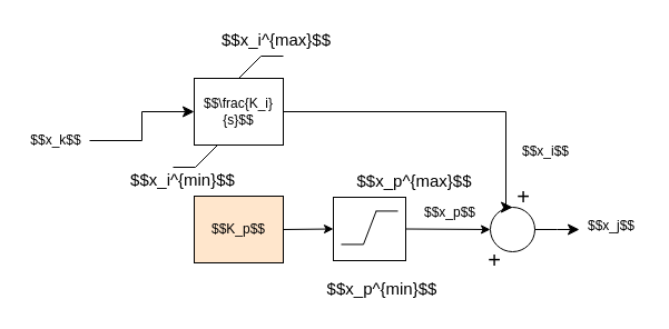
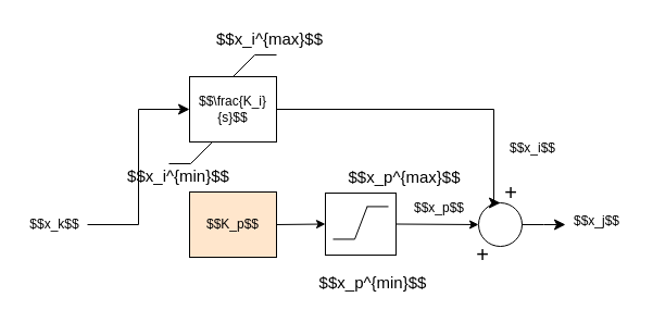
  <mxCell id="0" />
  <mxCell id="1" parent="0" />
  <mxCell id="2" value="" style="rounded=0;whiteSpace=wrap;html=1;" vertex="1" parent="1"><mxGeometry x="299" y="177" width="65" height="57" as="geometry" /></mxCell>
  <mxCell id="3" value="$$\frac{K_i}{s}$$" style="rounded=0;whiteSpace=wrap;html=1;" parent="1" vertex="1"><mxGeometry x="174" y="70" width="80" height="60" as="geometry" /></mxCell>
  <mxCell id="4" value="$$K_p$$" style="rounded=0;whiteSpace=wrap;html=1;fillColor=#ffe6cc;" parent="1" vertex="1"><mxGeometry x="174" y="176" width="80" height="60" as="geometry" /></mxCell>
- <mxCell id="5" value="$$x_k$$" style="text;html=1;strokeColor=none;fillColor=none;align=center;verticalAlign=middle;whiteSpace=wrap;rounded=0;fontSize = 25;" parent="1" vertex="1"><mxGeometry x="20" y="111" width="60" height="30" as="geometry" /></mxCell>
+ <mxCell id="5" value="$$x_k$$" style="text;html=1;strokeColor=none;fillColor=none;align=center;verticalAlign=middle;whiteSpace=wrap;rounded=0;fontSize = 25;" parent="1" vertex="1"><mxGeometry x="20" y="191" width="60" height="30" as="geometry" /></mxCell>
  <mxCell id="6" value="" style="edgeStyle=elbowEdgeStyle;elbow=horizontal;endArrow=classic;html=1;curved=0;rounded=0;endSize=8;startSize=8;entryX=0;entryY=0.5;entryDx=0;entryDy=0;exitX=1;exitY=0.5;exitDx=0;exitDy=0;" parent="1" source="5" target="3" edge="1"><mxGeometry width="50" height="50" relative="1" as="geometry"><mxPoint x="74" y="216" as="sourcePoint" /><mxPoint x="284" y="156" as="targetPoint" /></mxGeometry></mxCell>
  <mxCell id="7" value="" style="ellipse;whiteSpace=wrap;html=1;aspect=fixed;" parent="1" vertex="1"><mxGeometry x="440" y="186" width="40" height="40" as="geometry" /></mxCell>
  <mxCell id="8" value="" style="edgeStyle=elbowEdgeStyle;elbow=horizontal;endArrow=classic;html=1;curved=0;rounded=0;endSize=8;startSize=8;exitX=1;exitY=0.5;exitDx=0;exitDy=0;entryX=0.5;entryY=0;entryDx=0;entryDy=0;" parent="1" source="3" target="7" edge="1"><mxGeometry width="50" height="50" relative="1" as="geometry"><mxPoint x="264" y="216" as="sourcePoint" /><mxPoint x="304" y="216" as="targetPoint" /><Array as="points"><mxPoint x="454" y="136" /></Array></mxGeometry></mxCell>
  <mxCell id="9" value="" style="edgeStyle=elbowEdgeStyle;elbow=horizontal;endArrow=classic;html=1;curved=0;rounded=0;endSize=8;startSize=8;exitX=1;exitY=0.5;exitDx=0;exitDy=0;" parent="1" source="7" edge="1"><mxGeometry width="50" height="50" relative="1" as="geometry"><mxPoint x="410" y="216" as="sourcePoint" /><mxPoint x="520" y="206" as="targetPoint" /></mxGeometry></mxCell>
  <mxCell id="10" value="$$x_j$$" style="text;html=1;strokeColor=none;fillColor=none;align=center;verticalAlign=middle;whiteSpace=wrap;rounded=0;fontSize = 20;" parent="1" vertex="1"><mxGeometry x="519" y="188" width="60" height="30" as="geometry" /></mxCell>
  <mxCell id="11" value="$$x_i$$" style="text;html=1;strokeColor=none;fillColor=none;align=center;verticalAlign=middle;whiteSpace=wrap;rounded=0;fontSize = 25;" parent="1" vertex="1"><mxGeometry x="460" y="121" width="60" height="30" as="geometry" /></mxCell>
  <mxCell id="12" value="+" style="text;html=1;strokeColor=none;fillColor=none;align=center;verticalAlign=middle;whiteSpace=wrap;rounded=0;fontSize=20;" parent="1" vertex="1"><mxGeometry x="414" y="218" width="60" height="30" as="geometry" /></mxCell>
  <mxCell id="13" value="" style="endArrow=none;html=1;exitX=0.5;exitY=0;exitDx=0;exitDy=0;" parent="1" edge="1"><mxGeometry width="50" height="50" relative="1" as="geometry"><mxPoint x="214" y="70" as="sourcePoint" /><mxPoint x="234" y="50" as="targetPoint" /></mxGeometry></mxCell>
  <mxCell id="14" value="" style="endArrow=none;html=1;" parent="1" edge="1"><mxGeometry width="50" height="50" relative="1" as="geometry"><mxPoint x="234" y="50" as="sourcePoint" /><mxPoint x="254" y="50" as="targetPoint" /></mxGeometry></mxCell>
  <mxCell id="15" value="$$x_i^{max}$$" style="text;html=1;strokeColor=none;fillColor=none;align=center;verticalAlign=middle;whiteSpace=wrap;rounded=0;fontSize=15;" parent="1" vertex="1"><mxGeometry x="218" y="20" width="60" height="30" as="geometry" /></mxCell>
  <mxCell id="16" value="" style="endArrow=none;html=1;" parent="1" edge="1"><mxGeometry width="50" height="50" relative="1" as="geometry"><mxPoint x="175" y="150" as="sourcePoint" /><mxPoint x="155" y="150" as="targetPoint" /></mxGeometry></mxCell>
  <mxCell id="17" value="$$x_i^{min}$$" style="text;html=1;strokeColor=none;fillColor=none;align=center;verticalAlign=middle;whiteSpace=wrap;rounded=0;fontSize=15;" parent="1" vertex="1"><mxGeometry x="134" y="146" width="60" height="30" as="geometry" /></mxCell>
  <mxCell id="18" value="" style="endArrow=none;html=1;exitX=0.5;exitY=0;exitDx=0;exitDy=0;" parent="1" edge="1"><mxGeometry width="50" height="50" relative="1" as="geometry"><mxPoint x="175" y="150" as="sourcePoint" /><mxPoint x="195" y="130" as="targetPoint" /></mxGeometry></mxCell>
  <mxCell id="19" value="" style="endArrow=classic;html=1;entryX=0;entryY=0.5;entryDx=0;entryDy=0;exitX=1;exitY=0.5;exitDx=0;exitDy=0;" edge="1" parent="1" target="2" source="4"><mxGeometry width="50" height="50" relative="1" as="geometry"><mxPoint x="258" y="206" as="sourcePoint" /><mxPoint x="298" y="201" as="targetPoint" /></mxGeometry></mxCell>
  <mxCell id="20" value="" style="endArrow=classic;html=1;entryX=0;entryY=0.5;entryDx=0;entryDy=0;exitX=1;exitY=0.5;exitDx=0;exitDy=0;" edge="1" parent="1" source="2" target="7"><mxGeometry width="50" height="50" relative="1" as="geometry"><mxPoint x="384" y="206" as="sourcePoint" /><mxPoint x="418" y="206" as="targetPoint" /></mxGeometry></mxCell>
  <mxCell id="21" value="" style="endArrow=none;html=1;" edge="1" parent="1"><mxGeometry width="50" height="50" relative="1" as="geometry"><mxPoint x="326" y="219.43" as="sourcePoint" /><mxPoint x="337.5" y="189.43" as="targetPoint" /></mxGeometry></mxCell>
  <mxCell id="22" value="" style="endArrow=none;html=1;" edge="1" parent="1"><mxGeometry width="50" height="50" relative="1" as="geometry"><mxPoint x="337" y="189.43" as="sourcePoint" /><mxPoint x="357" y="189.43" as="targetPoint" /></mxGeometry></mxCell>
  <mxCell id="23" value="$$x_p^{max}$$" style="text;html=1;strokeColor=none;fillColor=none;align=center;verticalAlign=middle;whiteSpace=wrap;rounded=0;fontSize=15;" vertex="1" parent="1"><mxGeometry x="342" y="147" width="60" height="30" as="geometry" /></mxCell>
  <mxCell id="24" value="" style="endArrow=none;html=1;" edge="1" parent="1"><mxGeometry width="50" height="50" relative="1" as="geometry"><mxPoint x="326" y="219.43" as="sourcePoint" /><mxPoint x="306" y="219.43" as="targetPoint" /></mxGeometry></mxCell>
  <mxCell id="25" value="$$x_p^{min}$$" style="text;html=1;strokeColor=none;fillColor=none;align=center;verticalAlign=middle;whiteSpace=wrap;rounded=0;fontSize=15;" vertex="1" parent="1"><mxGeometry x="313" y="244" width="60" height="30" as="geometry" /></mxCell>
  <mxCell id="26" value="+" style="text;html=1;strokeColor=none;fillColor=none;align=center;verticalAlign=middle;whiteSpace=wrap;rounded=0;fontSize=20;" vertex="1" parent="1"><mxGeometry x="440" y="161" width="60" height="30" as="geometry" /></mxCell>
  <mxCell id="27" value="$$x_p$$" style="text;html=1;strokeColor=none;fillColor=none;align=center;verticalAlign=middle;whiteSpace=wrap;rounded=0;fontSize = 25;" vertex="1" parent="1"><mxGeometry x="374" y="176" width="60" height="30" as="geometry" /></mxCell>
